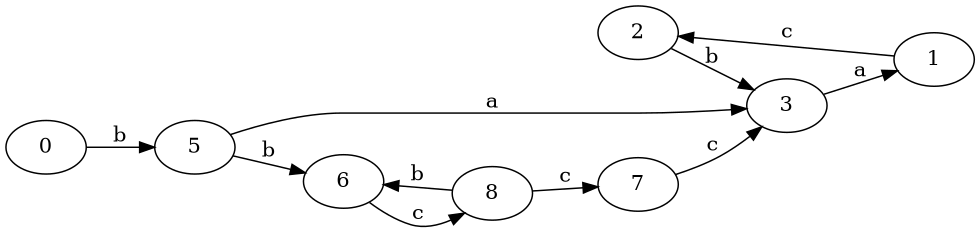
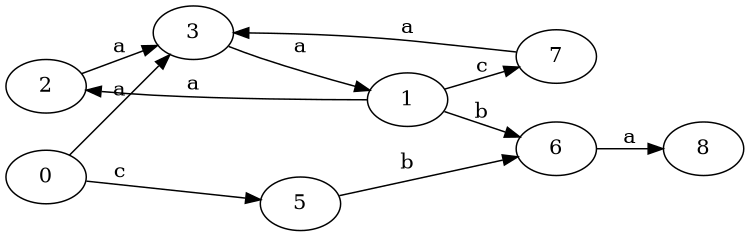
  strict digraph {
    rankdir=LR
    2
    3
    1
    6
    8
    0
    5
    7
-   2 -> 3 [label=b]
+   2 -> 3 [label=a]
    3 -> 1 [label=a]
-   1 -> 2 [label=c]
-   8 -> 7 [label=c]
-   6 -> 8 [label=c]
-   8 -> 6 [label=b]
-   0 -> 5 [label=b]
-   5 -> 3 [label=a]
+   1 -> 2 [label=a]
+   1 -> 7 [label=c]
+   6 -> 8 [label=a]
+   1 -> 6 [label=b]
+   0 -> 5 [label=c]
+   0 -> 3 [label=a]
    5 -> 6 [label=b]
-   7 -> 3 [label=c]
+   7 -> 3 [label=a]
  }
